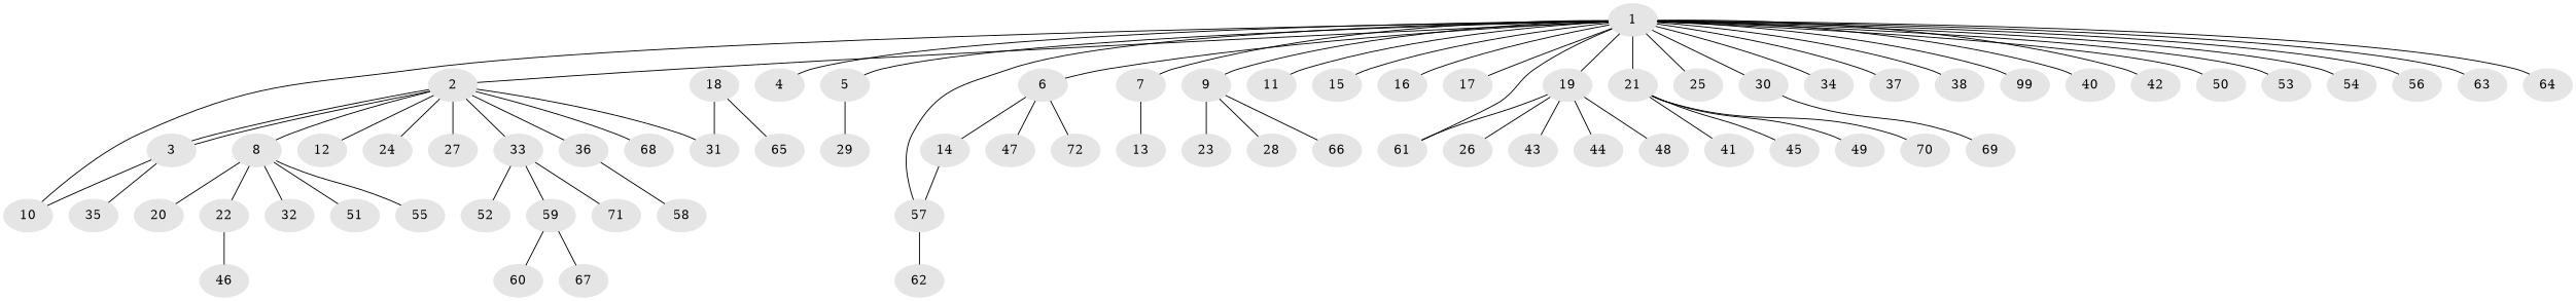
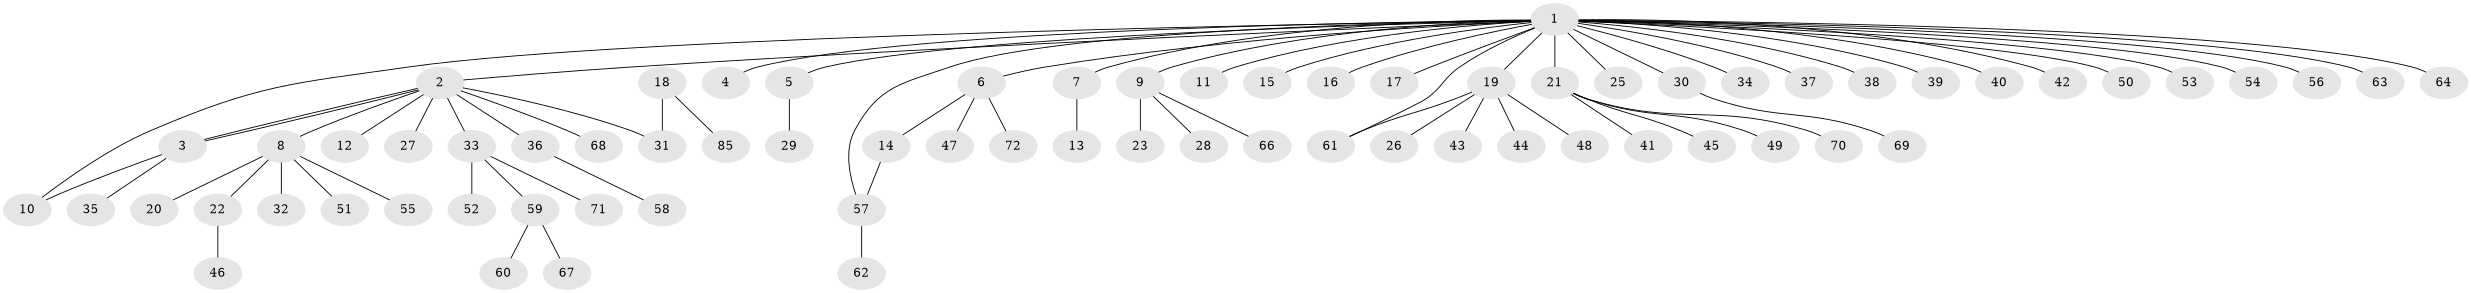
  graph {
    node [color=gray90 style=filled]
    1
    2
    4
    5
    6
    7
    9
    10
    11
    15
    16
    17
    19
    21
    25
    30
    34
    37
    38
-   39 [label=99]
+   39
    40
    42
    50
    53
    54
    56
    57
    61
    63
    64
    3
    8
    12
-   24
    27
    33
    36
    68
    31
    29
    14
    47
    72
    13
    23
    28
    66
    26
    43
    44
    48
    41
    45
    49
    70
    69
    62
    35
    20
    22
    32
    51
    55
    18
-   65
+   65 [label=85]
    52
    59
    71
    58
    46
    60
    67
    1 -- 2
    1 -- 4
    1 -- 5
    1 -- 6
    1 -- 7
    1 -- 9
    1 -- 10
    1 -- 11
    1 -- 15
    1 -- 16
    1 -- 17
    1 -- 19
    1 -- 21
    1 -- 25
    1 -- 30
    1 -- 34
    1 -- 37
    1 -- 38
    1 -- 39
    1 -- 40
    1 -- 42
    1 -- 50
    1 -- 53
    1 -- 54
    1 -- 56
    1 -- 57
    1 -- 61
    1 -- 63
    1 -- 64
    2 -- 3
    2 -- 3
    2 -- 8
    2 -- 12
-   2 -- 24
    2 -- 27
    2 -- 33
    2 -- 36
    2 -- 68
    2 -- 31
    5 -- 29
    6 -- 14
    6 -- 47
    6 -- 72
    7 -- 13
    9 -- 23
    9 -- 28
    9 -- 66
    19 -- 61
    19 -- 26
    19 -- 43
    19 -- 44
    19 -- 48
    21 -- 41
    21 -- 45
    21 -- 49
    21 -- 70
    30 -- 69
    57 -- 62
    3 -- 10
    3 -- 35
    8 -- 20
    8 -- 22
    8 -- 32
    8 -- 51
    8 -- 55
    33 -- 52
    33 -- 59
    33 -- 71
    36 -- 58
    14 -- 57
    22 -- 46
    18 -- 31
    18 -- 65
    59 -- 60
    59 -- 67
  }
